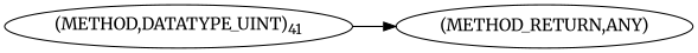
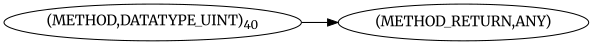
  digraph {
    rankdir=LR
    fontname=Merriweather
    node [fontname=Merriweather]
-   n1 [label=<(METHOD,DATATYPE_UINT)<SUB>41</SUB>>]
+   n1 [label=<(METHOD,DATATYPE_UINT)<SUB>40</SUB>>]
    n2 [label=<(METHOD_RETURN,ANY)>]
    n1 -> n2 [fontname=Merriweather]
  }
